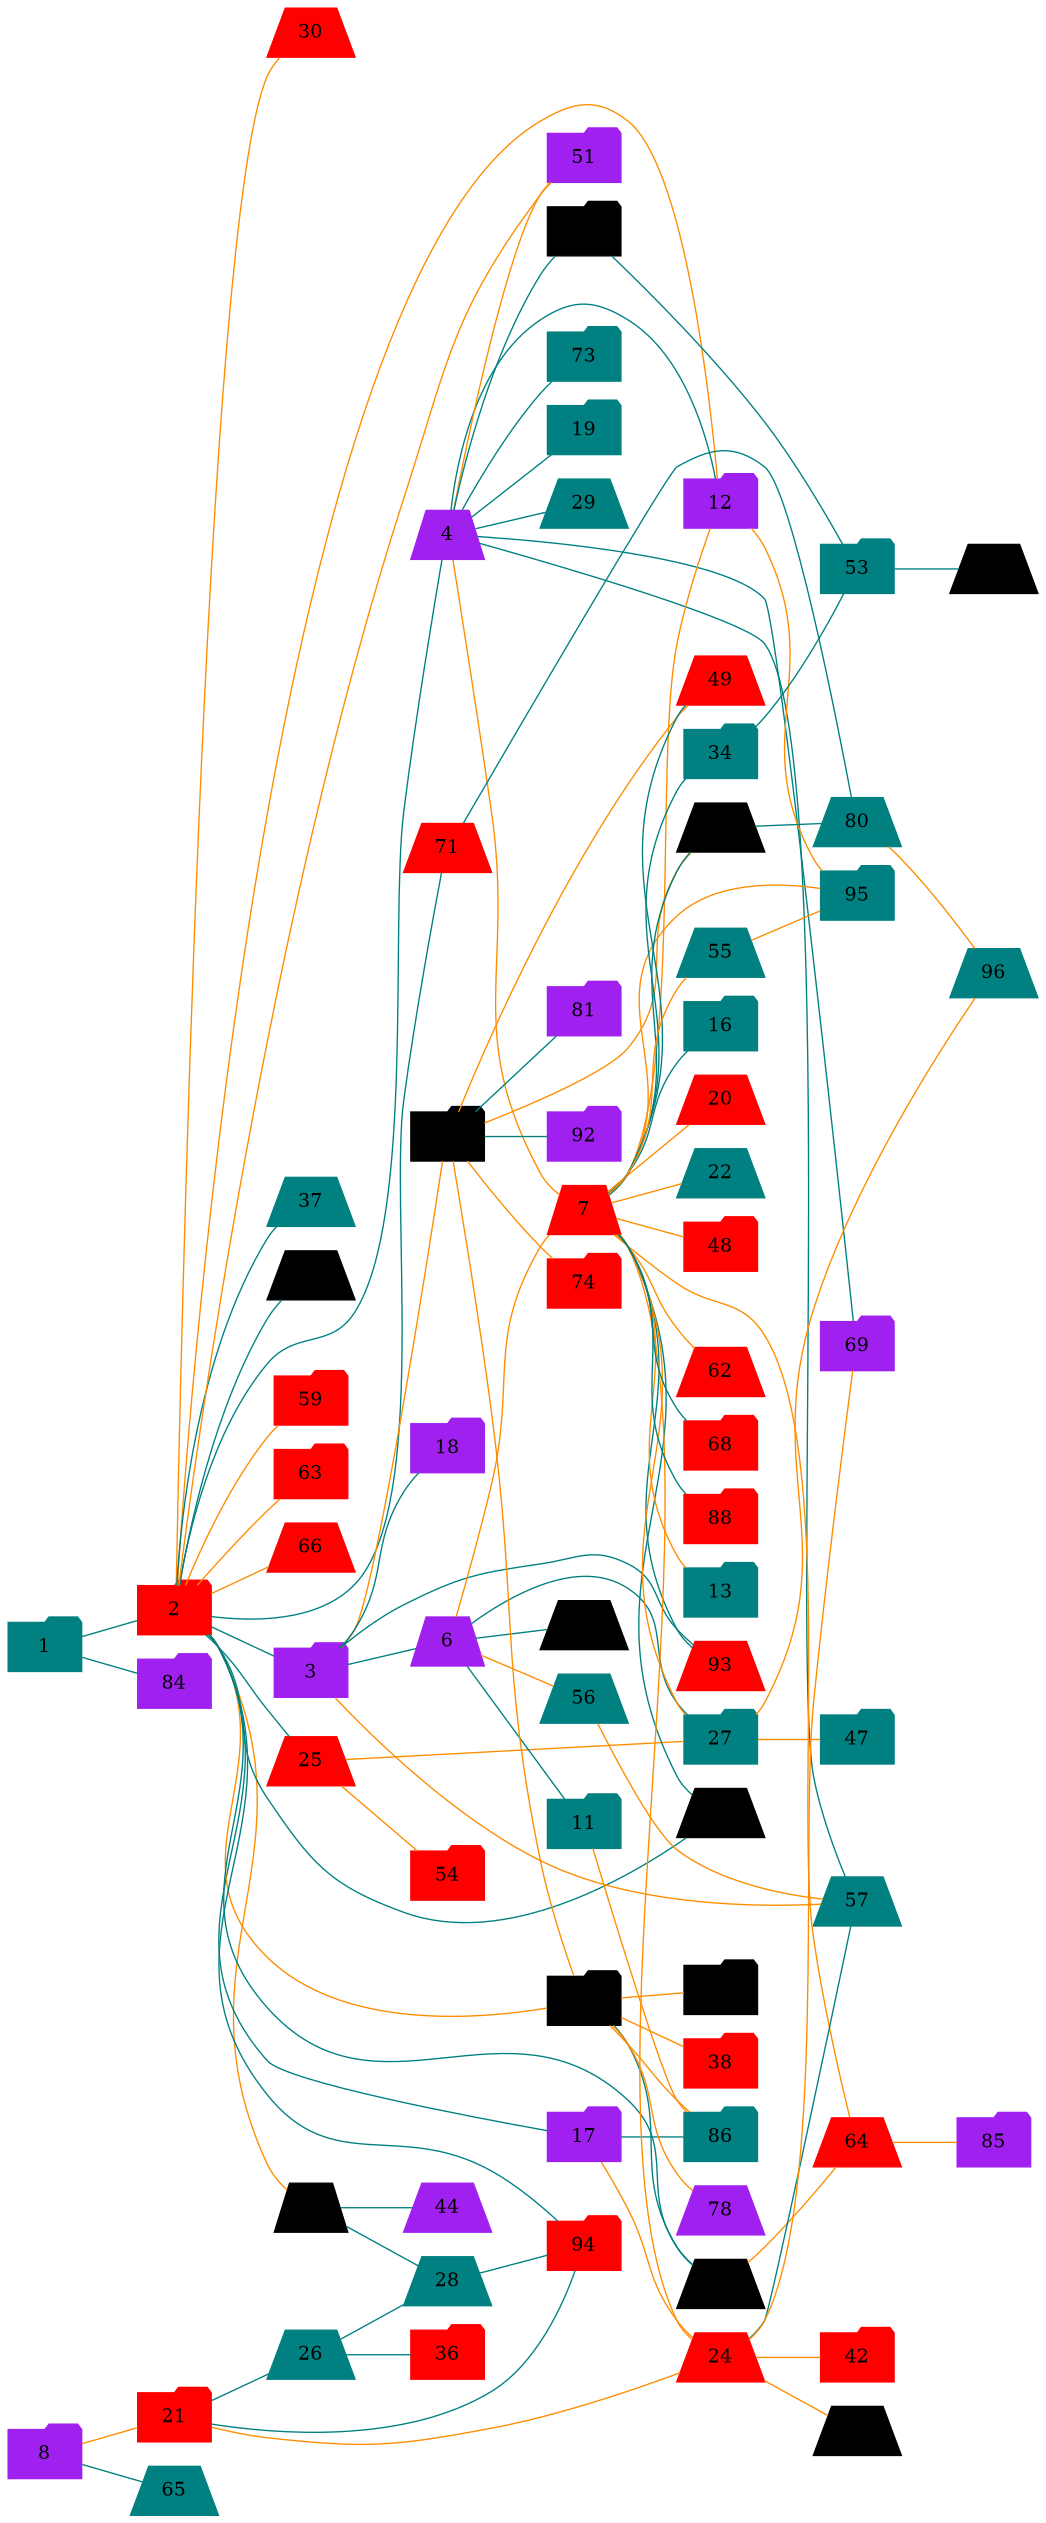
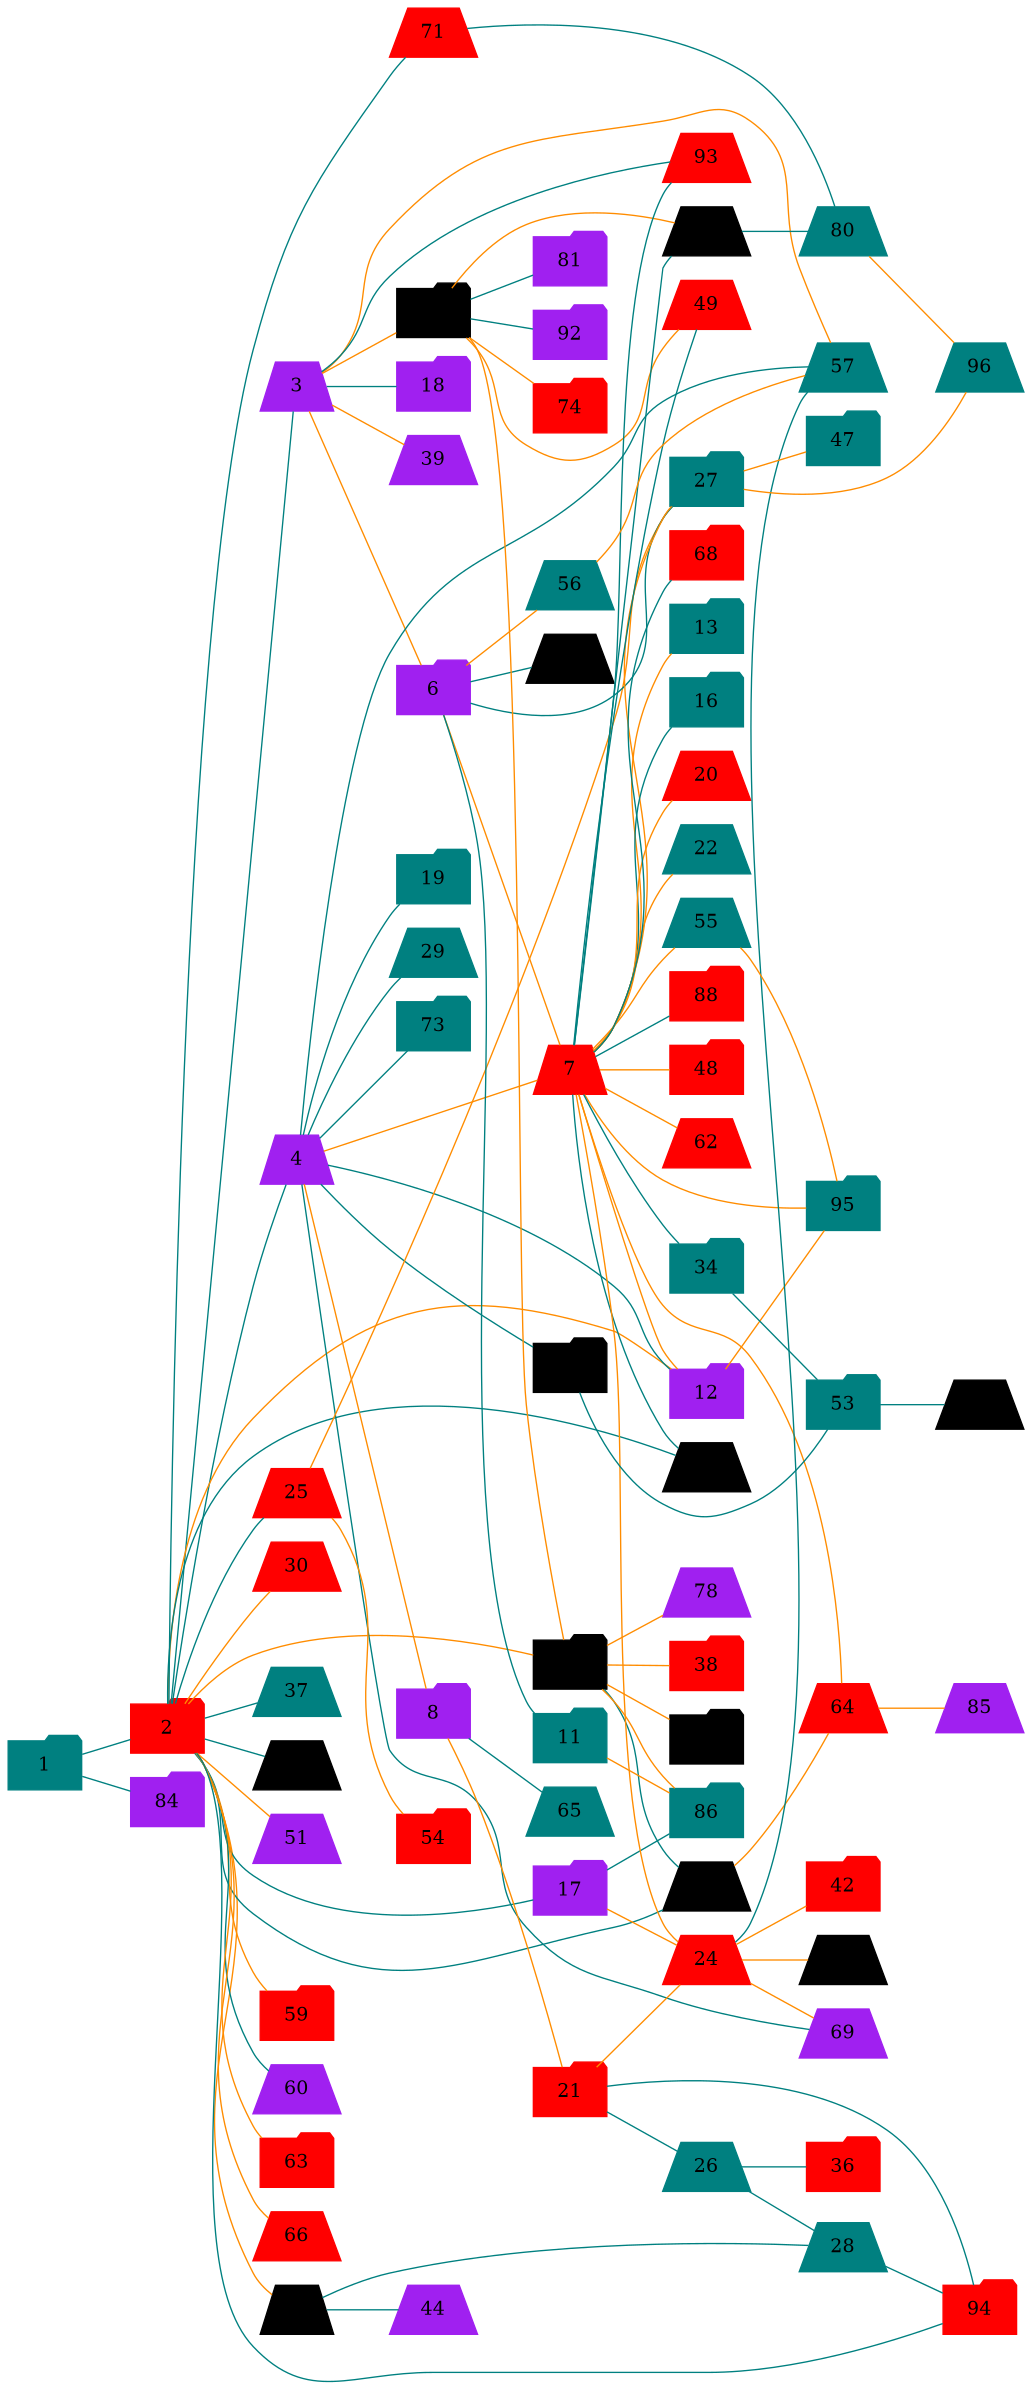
  graph {
    rankdir=LR
    node [color=red shape=folder style=filled]
    edge [color=teal]
    2 [super="+5"]
-   3 [color=purple super="+50"]
+   3 [color=purple shape=trapezium super="+50"]
    4 [color=purple shape=trapezium super="+61"]
    9 [color=black shape=trapezium]
    12 [color=purple super="+76"]
    17 [color=purple]
    25 [shape=trapezium super="+35"]
    30 [shape=trapezium]
    33 [color=black super="+75"]
    37 [color=teal shape=trapezium]
    45 [color=black shape=trapezium]
-   51 [color=purple]
+   51 [color=purple shape=trapezium]
    52 [color=black shape=trapezium]
    58 [color=black shape=trapezium]
    59
+   60 [color=purple shape=trapezium]
    63 [super="+90"]
    66 [shape=trapezium]
    71 [shape=trapezium]
    94
    1 [color=teal]
    84 [color=purple]
-   6 [color=purple shape=trapezium super="+23"]
+   6 [color=purple super="+23"]
    14 [color=black super="+31"]
    18 [color=purple]
+   39 [color=purple shape=trapezium]
    57 [color=teal shape=trapezium super="+89"]
    93 [shape=trapezium]
    7 [shape=trapezium super="+87"]
    8 [color=purple super="+43"]
    10 [color=black]
    19 [color=teal]
    29 [color=teal shape=trapezium]
-   69 [color=purple]
+   69 [color=purple shape=trapezium]
    73 [color=teal]
    28 [color=teal shape=trapezium super="+82"]
    44 [color=purple shape=trapezium]
    95 [color=teal]
    24 [shape=trapezium super="+77"]
    86 [color=teal]
    27 [color=teal super="+32"]
    54
    38
    41 [color=black]
    78 [color=purple shape=trapezium]
    64 [shape=trapezium super="+70"]
    80 [color=teal shape=trapezium]
    11 [color=teal super="+15"]
    56 [color=teal shape=trapezium]
    91 [color=black shape=trapezium]
    40 [color=black shape=trapezium]
    49 [shape=trapezium]
    74
    81 [color=purple]
    n55 [color=purple label=92]
    13 [color=teal]
    16 [color=teal]
    20 [shape=trapezium]
    22 [color=teal shape=trapezium]
    34 [color=teal]
    48
    55 [color=teal shape=trapezium]
    62 [shape=trapezium]
    68
    88
    21 [super="+72"]
    65 [color=teal shape=trapezium]
    53 [color=teal super="+79"]
    47 [color=teal]
    96 [color=teal shape=trapezium]
    42 [super="+67"]
    46 [color=black shape=trapezium]
-   85 [color=purple]
+   85 [color=purple shape=trapezium]
    26 [color=teal shape=trapezium super="+92"]
    83 [color=black shape=trapezium]
    36
    2 -- 3
    2 -- 4 [weight=2]
    2 -- 9 [color=darkorange]
    2 -- 12 [color=darkorange]
    2 -- 17
    2 -- 25
    2 -- 30 [color=darkorange]
    2 -- 33 [color=darkorange]
    2 -- 37
    2 -- 45
    2 -- 51 [color=darkorange]
    2 -- 52
    2 -- 58 [weight=2]
    2 -- 59 [color=darkorange]
+   2 -- 60
    2 -- 63 [color=darkorange]
    2 -- 66 [color=darkorange]
    2 -- 71
    2 -- 94 [weight=2]
-   3 -- 6
+   3 -- 6 [color=darkorange]
    3 -- 14 [color=darkorange]
    3 -- 18
+   3 -- 39 [color=darkorange]
    3 -- 57 [color=darkorange]
    3 -- 93
    4 -- 12
    4 -- 57
    4 -- 7 [color=darkorange weight=2]
-   4 -- 51 [color=darkorange]
+   4 -- 8 [color=darkorange]
    4 -- 10
    4 -- 19
    4 -- 29
    4 -- 69
    4 -- 73
    9 -- 28
    9 -- 44
    12 -- 95 [color=darkorange]
    17 -- 24 [color=darkorange]
    17 -- 86
    25 -- 27 [color=darkorange]
    25 -- 54 [color=darkorange]
    33 -- 52
    33 -- 86 [color=darkorange]
    33 -- 38 [color=darkorange]
    33 -- 41 [color=darkorange]
    33 -- 78 [color=darkorange]
    52 -- 64 [color=darkorange]
    71 -- 80
    1 -- 2
    1 -- 84
    6 -- 7 [color=darkorange]
    6 -- 27
    6 -- 11
    6 -- 56 [color=darkorange]
    6 -- 91
    14 -- 33 [color=darkorange]
    14 -- 40 [color=darkorange]
    14 -- 49 [color=darkorange]
    14 -- 74 [color=darkorange]
    14 -- 81
    14 -- n55
    7 -- 12 [color=darkorange]
    7 -- 58
    7 -- 93
    7 -- 95 [color=darkorange]
    7 -- 24 [color=darkorange]
    7 -- 27 [color=darkorange]
    7 -- 64 [color=darkorange]
    7 -- 40
    7 -- 49
    7 -- 13 [color=darkorange]
    7 -- 16
    7 -- 20 [color=darkorange]
    7 -- 22 [color=darkorange]
    7 -- 34
    7 -- 48 [color=darkorange]
    7 -- 55 [color=darkorange]
    7 -- 62 [color=darkorange]
    7 -- 68
    7 -- 88
    8 -- 21 [color=darkorange]
    8 -- 65
    10 -- 53
    28 -- 94
    24 -- 57
    24 -- 69 [color=darkorange]
    24 -- 42 [color=darkorange weight=2]
    24 -- 46 [color=darkorange]
    27 -- 47 [color=darkorange]
    27 -- 96 [color=darkorange]
    64 -- 85 [color=darkorange]
    80 -- 96 [color=darkorange]
    11 -- 86 [color=darkorange]
    56 -- 57 [color=darkorange]
    40 -- 80
    34 -- 53
    55 -- 95 [color=darkorange]
    21 -- 94
    21 -- 24 [color=darkorange]
    21 -- 26
    53 -- 83
    26 -- 28
    26 -- 36
  }
